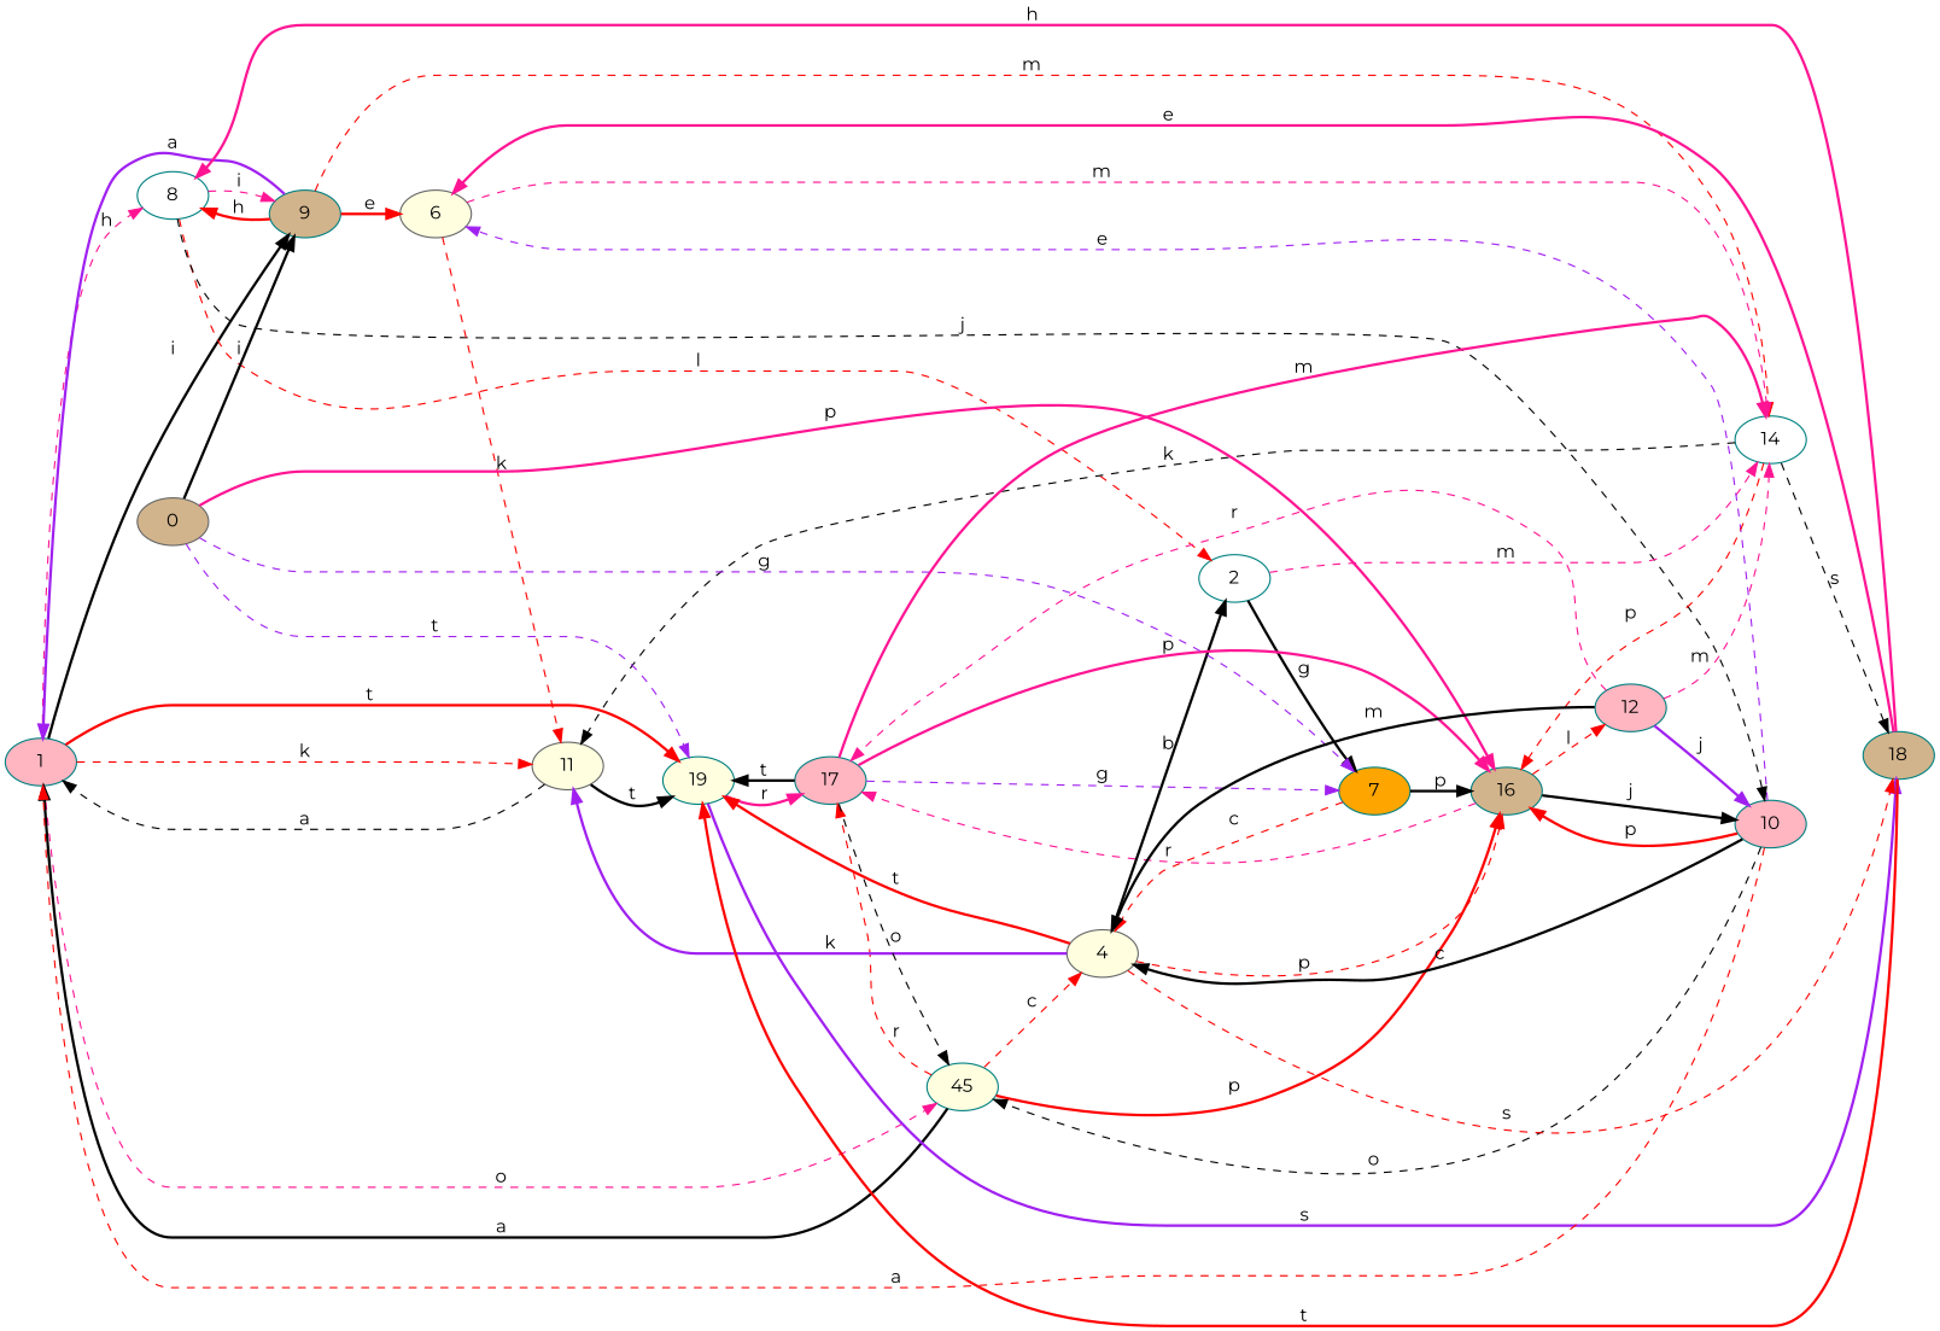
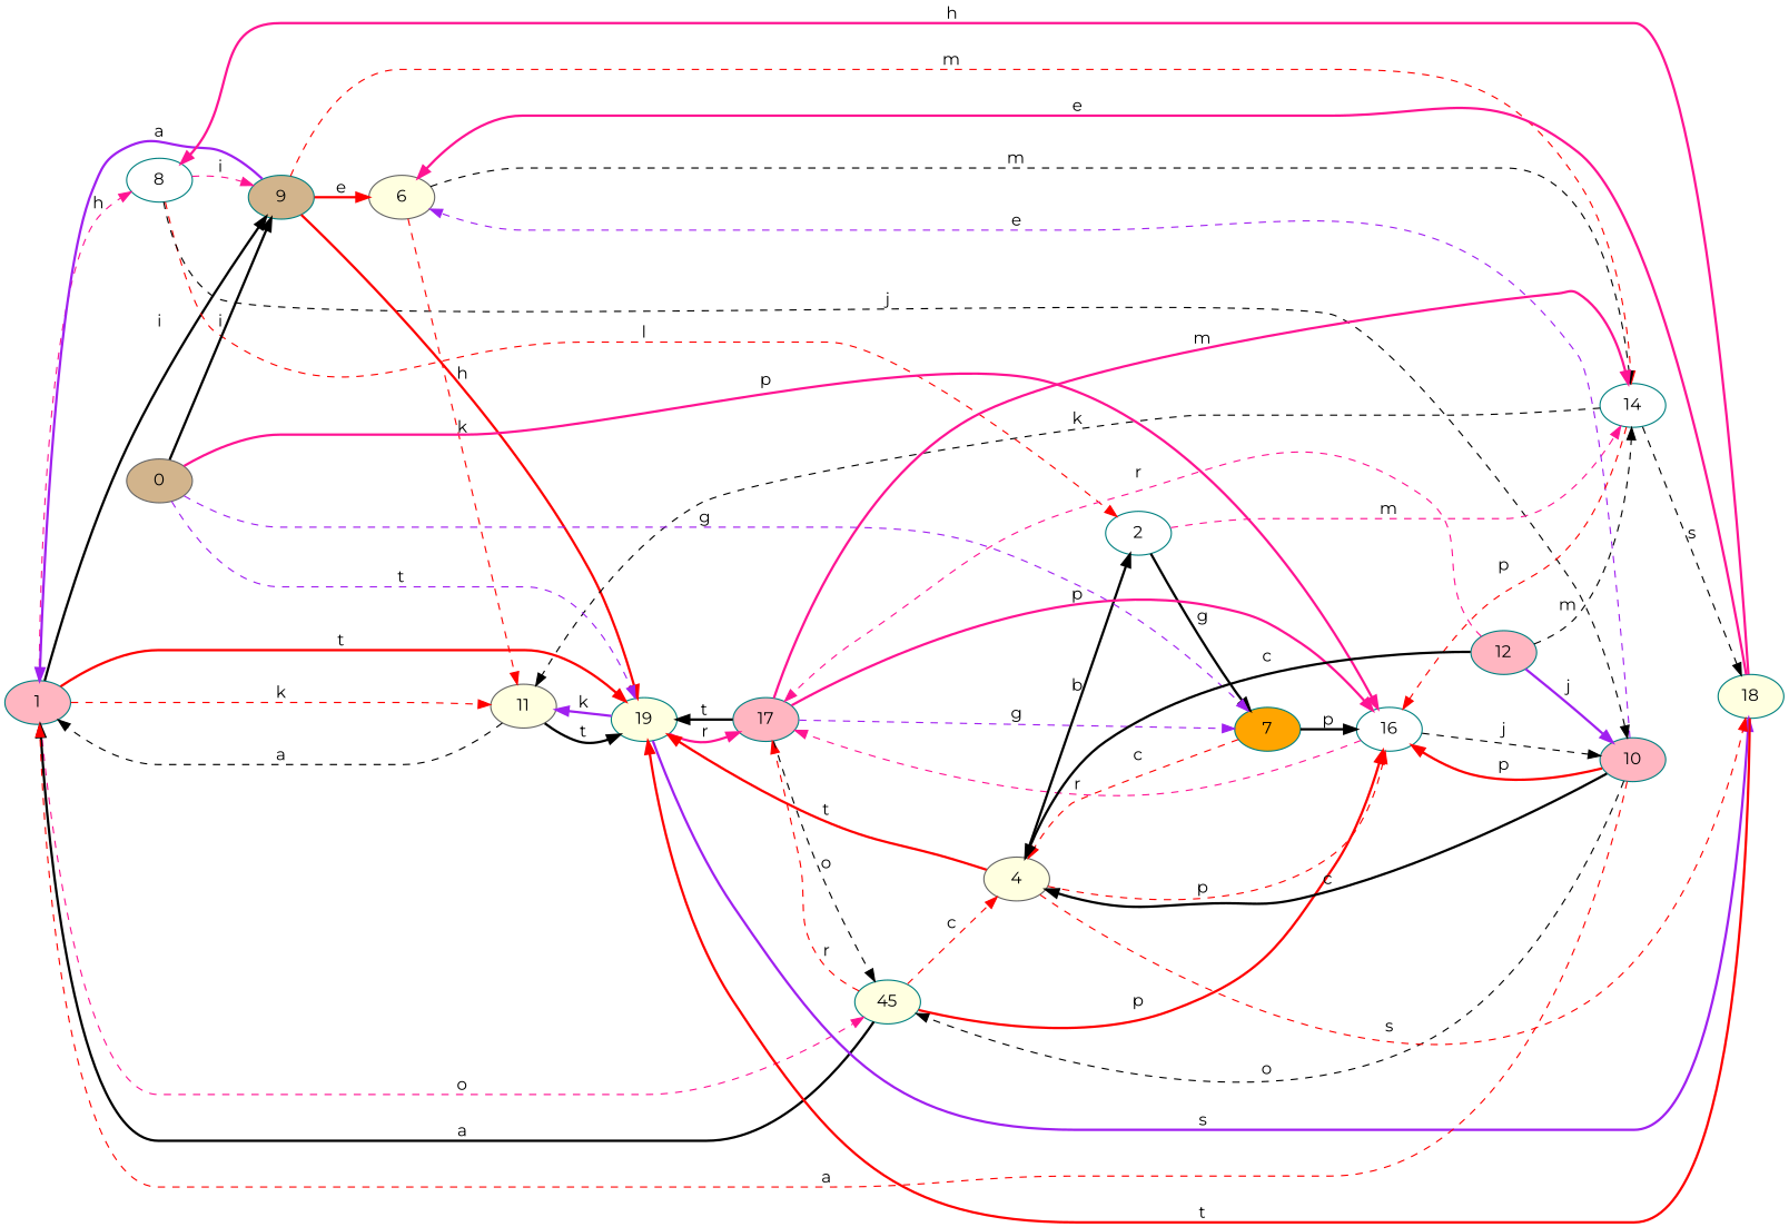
  strict digraph {
    fontname=Montserrat
    rankdir=LR
    node [color=teal fillcolor=lightyellow fontname=Montserrat style=filled]
    edge [color=red fontname=Montserrat style=dashed]
    1 [fillcolor=lightpink]
    8 [fillcolor=white]
    9 [fillcolor=tan]
    11 [color=gray40]
    n5 [label=45]
    19
    2 [fillcolor=white]
    10 [fillcolor=lightpink]
    14 [fillcolor=white]
    6 [color=gray40]
-   16 [fillcolor=tan]
+   16 [fillcolor=white]
    4 [color=gray40]
    17 [fillcolor=lightpink]
-   18 [fillcolor=tan]
+   18
    0 [color=gray40 fillcolor=tan]
    7 [fillcolor=orange]
    12 [fillcolor=lightpink]
    1 -> 8 [color=deeppink label=h]
    1 -> 9 [color=black label=i style=bold]
    1 -> 11 [label=k]
    1 -> n5 [color=deeppink label=o]
    1 -> 19 [label=t style=bold]
    8 -> 9 [color=deeppink label=i]
    8 -> 2 [label=l]
    8 -> 10 [color=black label=j]
    9 -> 1 [color=purple label=a style=bold]
-   9 -> 8 [label=h style=bold]
+   9 -> 19 [label=h style=bold]
    9 -> 14 [label=m]
    9 -> 6 [label=e style=bold]
    11 -> 1 [color=black label=a]
    11 -> 19 [color=black label=t style=bold]
    n5 -> 1 [color=black label=a style=bold]
    n5 -> 16 [label=p style=bold]
    n5 -> 4 [label=c]
    n5 -> 17 [label=r]
-   4 -> 11 [color=purple label=k style=bold]
+   19 -> 11 [color=purple label=k style=bold]
    19 -> 17 [color=deeppink label=r style=bold]
    19 -> 18 [color=purple label=s style=bold]
    2 -> 14 [color=deeppink label=m]
    2 -> 7 [color=black label=g style=bold]
    10 -> 1 [label=a]
    10 -> n5 [color=black label=o]
    10 -> 6 [color=purple label=e]
    10 -> 16 [label=p style=bold]
    10 -> 4 [color=black label=c style=bold]
    14 -> 11 [color=black label=k]
    14 -> 16 [label=p]
    14 -> 18 [color=black label=s]
    6 -> 11 [label=k]
-   6 -> 14 [color=deeppink label=m]
-   16 -> 10 [color=black label=j style=bold]
+   6 -> 14 [color=black label=m]
+   16 -> 10 [color=black label=j]
    16 -> 17 [color=deeppink label=r]
-   16 -> 12 [label=l]
    4 -> 19 [label=t style=bold]
    4 -> 2 [color=black label=b style=bold]
    4 -> 16 [label=p]
    4 -> 18 [label=s]
    17 -> n5 [color=black label=o]
    17 -> 19 [color=black label=t style=bold]
    17 -> 14 [color=deeppink label=m style=bold]
    17 -> 16 [color=deeppink label=p style=bold]
    17 -> 7 [color=purple label=g]
    18 -> 8 [color=deeppink label=h style=bold]
    18 -> 19 [label=t style=bold]
    18 -> 6 [color=deeppink label=e style=bold]
    0 -> 9 [color=black label=i style=bold]
    0 -> 19 [color=purple label=t]
    0 -> 16 [color=deeppink label=p style=bold]
    0 -> 7 [color=purple label=g]
    7 -> 16 [color=black label=p style=bold]
    7 -> 4 [label=c]
    12 -> 10 [color=purple label=j style=bold]
-   12 -> 14 [color=deeppink label=m]
-   12 -> 4 [color=black label=m style=bold]
+   12 -> 14 [color=black label=m]
+   12 -> 4 [color=black label=c style=bold]
    12 -> 17 [color=deeppink label=r]
  }
